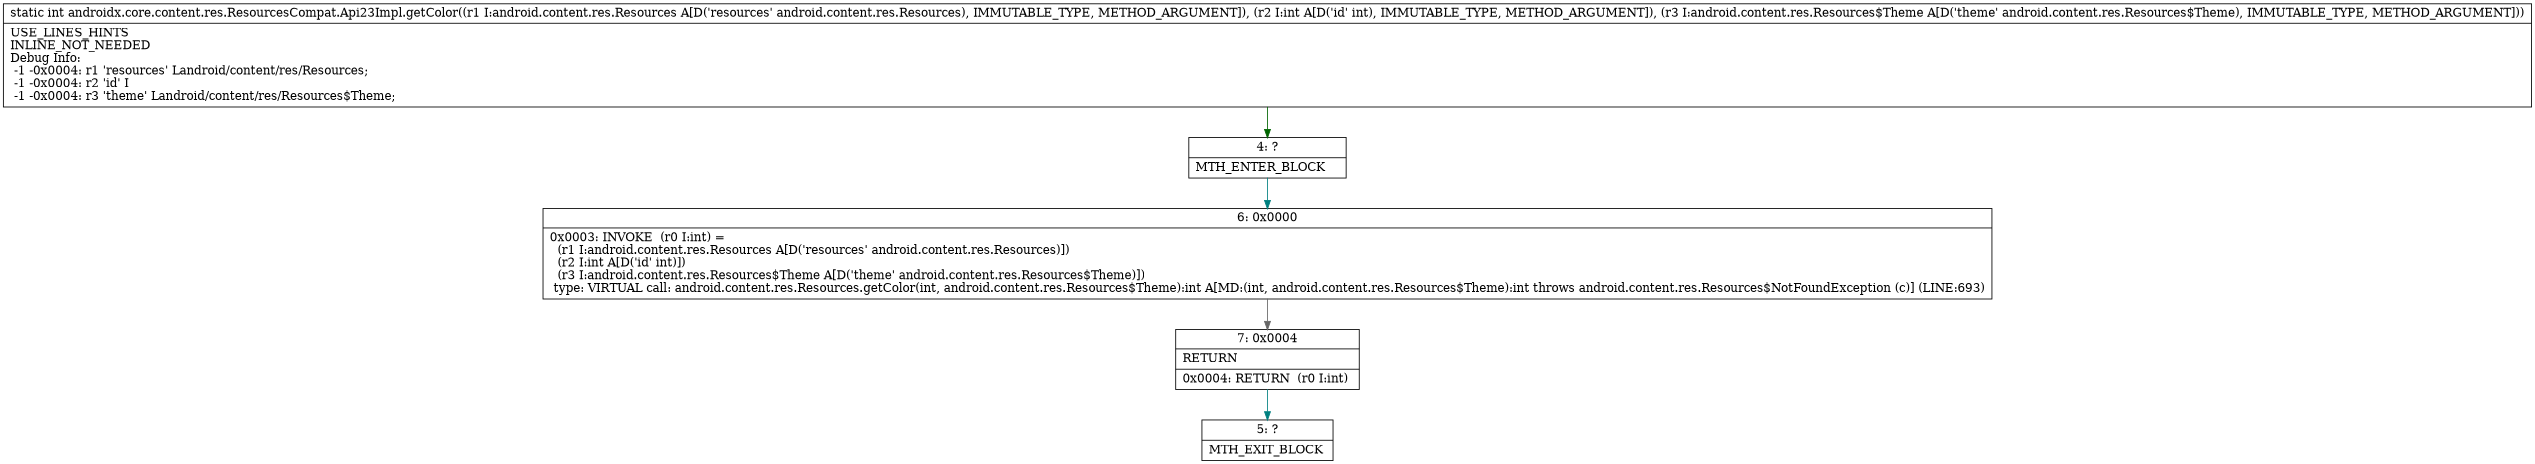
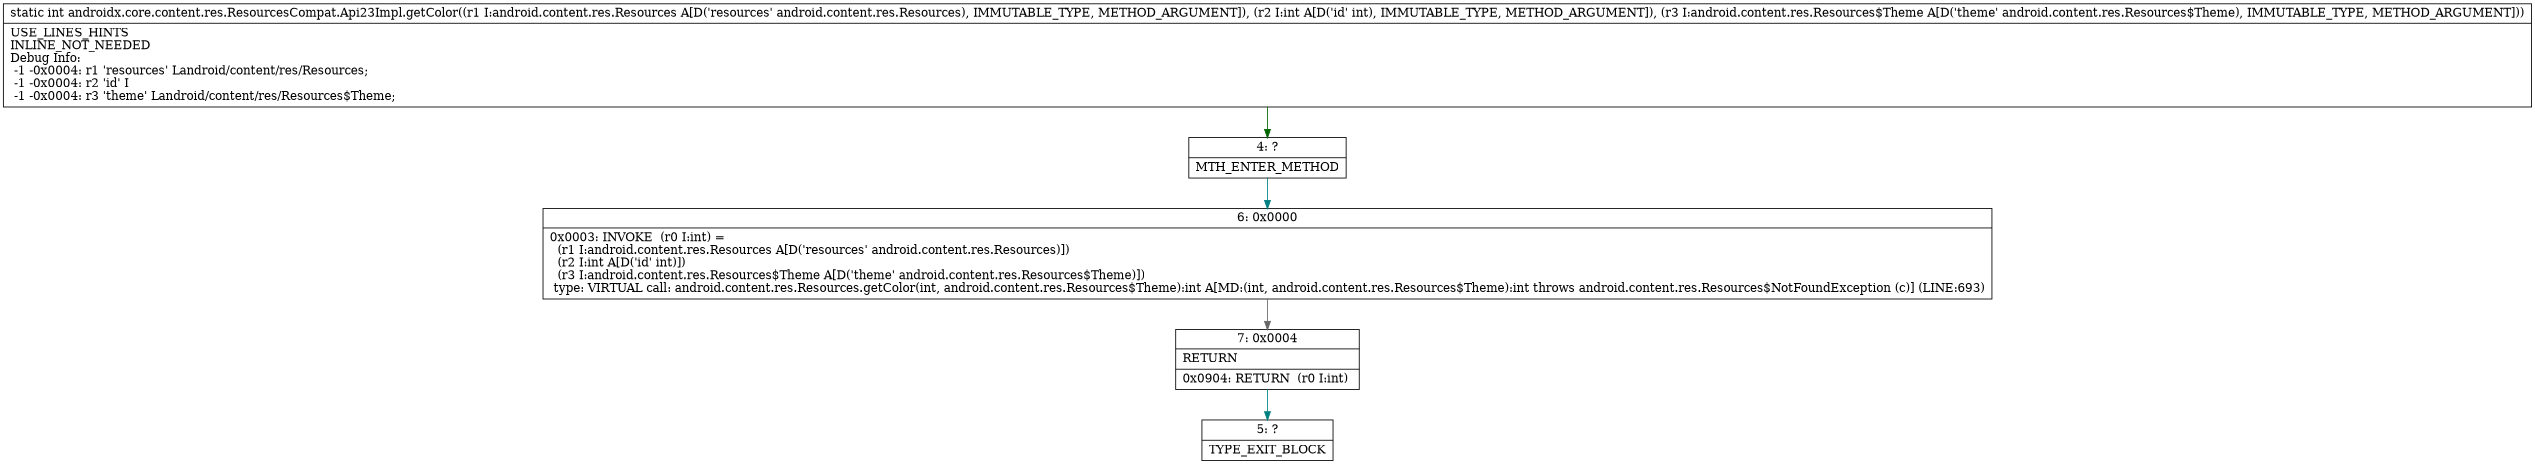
  digraph {
    node [shape=record]
    edge [color=teal]
-   n1 [label="{4\:\ ?|MTH_ENTER_BLOCK\l}"]
+   n1 [label="{4\:\ ?|MTH_ENTER_METHOD\l}"]
    n2 [label="{6\:\ 0x0000|0x0003: INVOKE  (r0 I:int) = \l  (r1 I:android.content.res.Resources A[D('resources' android.content.res.Resources)])\l  (r2 I:int A[D('id' int)])\l  (r3 I:android.content.res.Resources$Theme A[D('theme' android.content.res.Resources$Theme)])\l type: VIRTUAL call: android.content.res.Resources.getColor(int, android.content.res.Resources$Theme):int A[MD:(int, android.content.res.Resources$Theme):int throws android.content.res.Resources$NotFoundException (c)] (LINE:693)\l}"]
-   n3 [label="{7\:\ 0x0004|RETURN\l|0x0004: RETURN  (r0 I:int) \l}"]
-   n4 [label="{5\:\ ?|MTH_EXIT_BLOCK\l}"]
+   n3 [label="{7\:\ 0x0004|RETURN\l|0x0904: RETURN  (r0 I:int) \l}"]
+   n4 [label="{5\:\ ?|TYPE_EXIT_BLOCK\l}"]
    n5 [label="{static int androidx.core.content.res.ResourcesCompat.Api23Impl.getColor((r1 I:android.content.res.Resources A[D('resources' android.content.res.Resources), IMMUTABLE_TYPE, METHOD_ARGUMENT]), (r2 I:int A[D('id' int), IMMUTABLE_TYPE, METHOD_ARGUMENT]), (r3 I:android.content.res.Resources$Theme A[D('theme' android.content.res.Resources$Theme), IMMUTABLE_TYPE, METHOD_ARGUMENT]))  | USE_LINES_HINTS\lINLINE_NOT_NEEDED\lDebug Info:\l  \-1 \-0x0004: r1 'resources' Landroid\/content\/res\/Resources;\l  \-1 \-0x0004: r2 'id' I\l  \-1 \-0x0004: r3 'theme' Landroid\/content\/res\/Resources$Theme;\l}"]
    n1 -> n2
    n2 -> n3 [color=gray40]
    n3 -> n4
    n5 -> n1 [color=darkgreen]
  }
